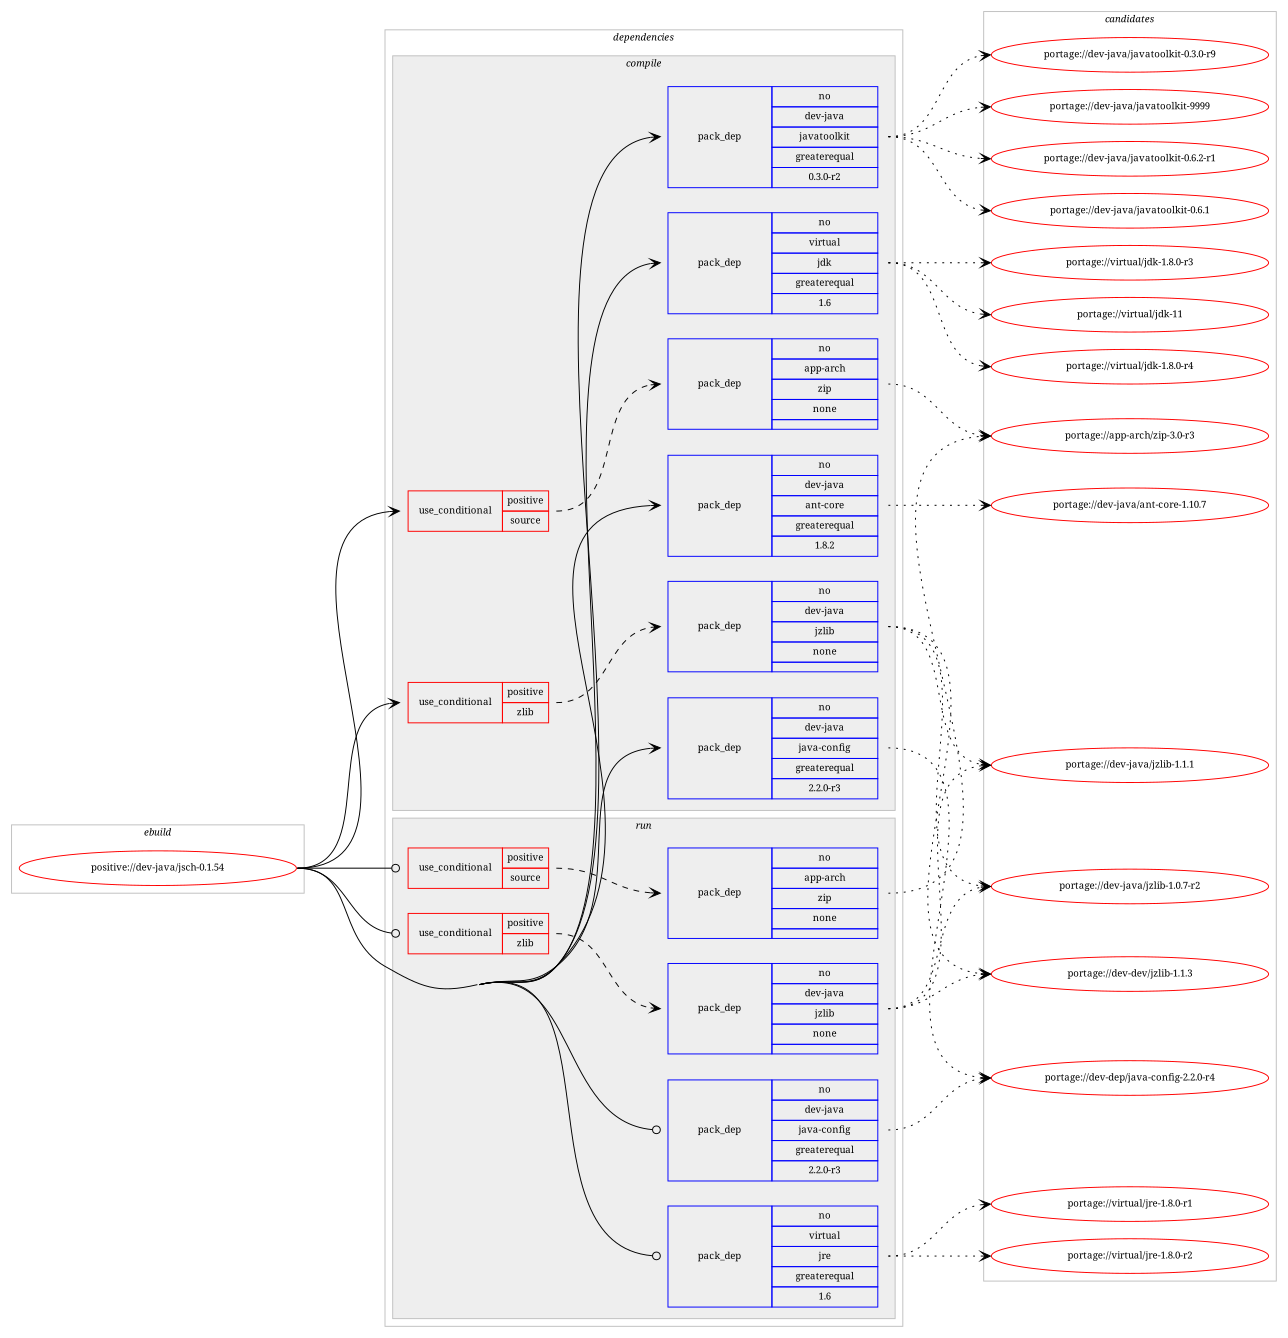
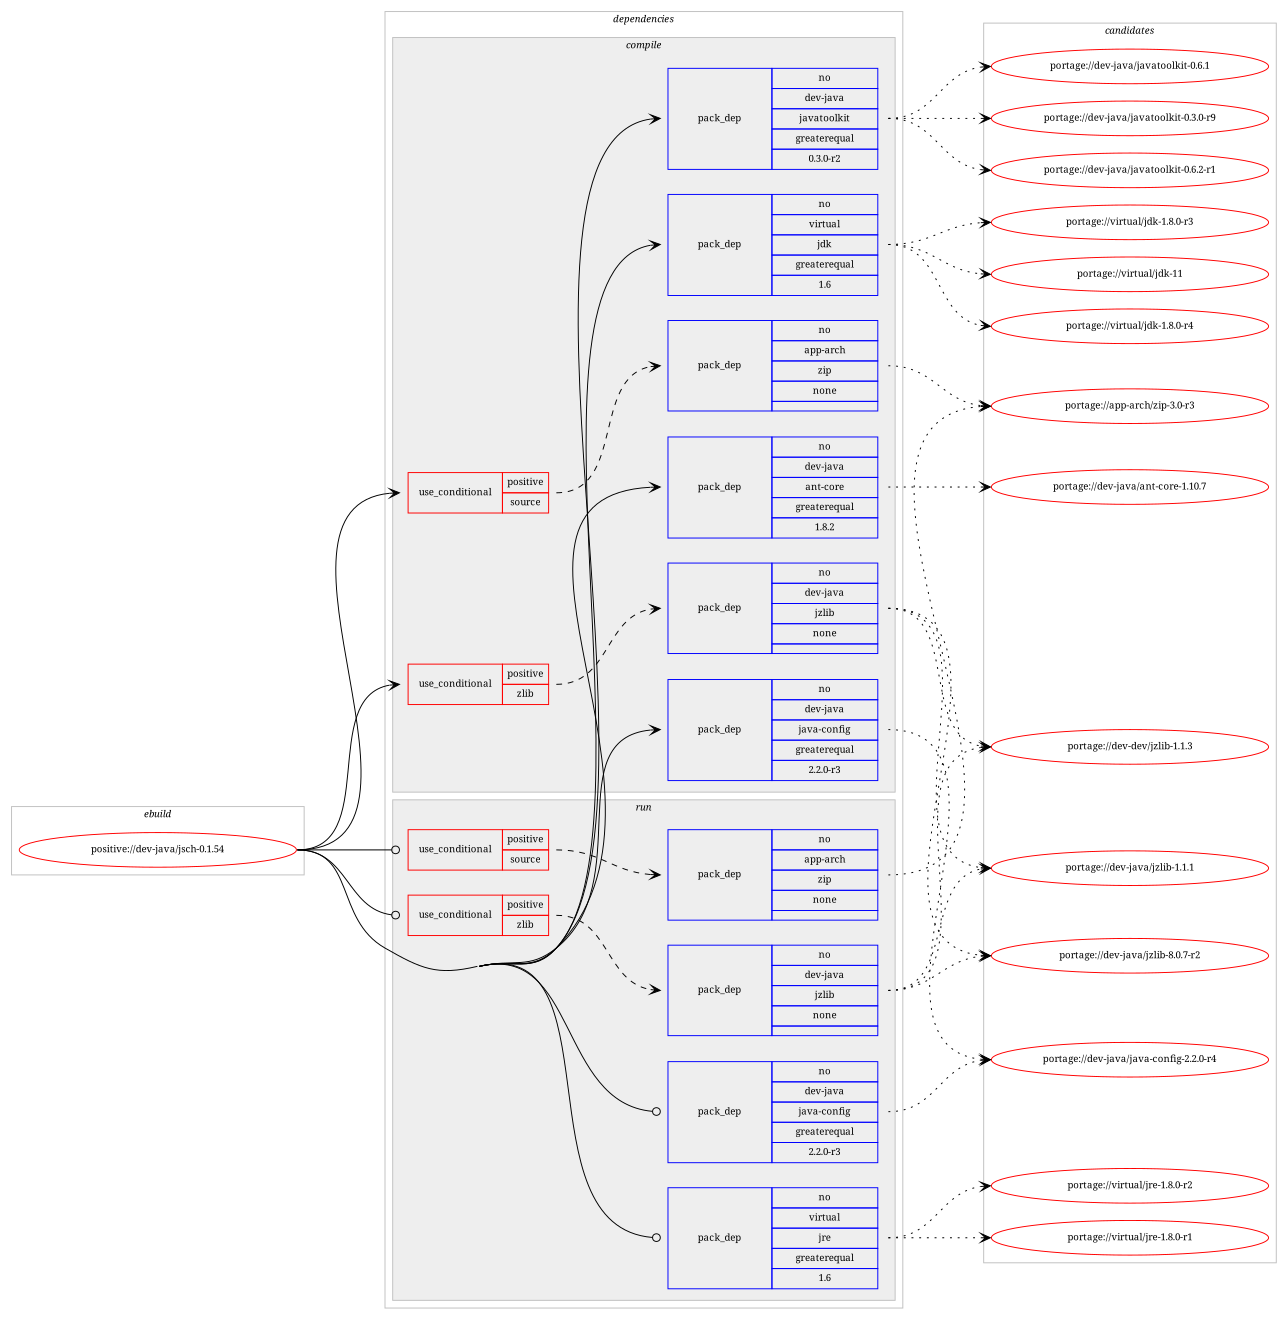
  digraph {
    compound=true
    concentrate=true
    fontname="Noto Serif"
    fontsize=10
    newrank=true
    rankdir=LR
    ranksep=1.5
    node [color=red fontname="Noto Serif" fontsize=10]
    edge [arrowhead=vee fontname="Noto Serif" headport=w style=dotted tailport=e weight=100]
    n1 [label="positive://dev-java/jsch-0.1.54" width=4]
    n2 [color=blue label=<<TABLE BORDER="0" CELLBORDER="1" CELLSPACING="0" CELLPADDING="4" WIDTH="220"><TR><TD ROWSPAN="6" CELLPADDING="30">pack_dep</TD></TR><TR><TD WIDTH="110">no</TD></TR><TR><TD>app-arch</TD></TR><TR><TD>zip</TD></TR><TR><TD>none</TD></TR><TR><TD></TD></TR></TABLE>> shape=none]
    n3 [label=<<TABLE BORDER="0" CELLBORDER="1" CELLSPACING="0" CELLPADDING="4"><TR><TD ROWSPAN="3" CELLPADDING="10">use_conditional</TD></TR><TR><TD>positive</TD></TR><TR><TD>source</TD></TR></TABLE>> shape=none]
    n4 [color=blue label=<<TABLE BORDER="0" CELLBORDER="1" CELLSPACING="0" CELLPADDING="4" WIDTH="220"><TR><TD ROWSPAN="6" CELLPADDING="30">pack_dep</TD></TR><TR><TD WIDTH="110">no</TD></TR><TR><TD>dev-java</TD></TR><TR><TD>jzlib</TD></TR><TR><TD>none</TD></TR><TR><TD></TD></TR></TABLE>> shape=none]
    n5 [label=<<TABLE BORDER="0" CELLBORDER="1" CELLSPACING="0" CELLPADDING="4"><TR><TD ROWSPAN="3" CELLPADDING="10">use_conditional</TD></TR><TR><TD>positive</TD></TR><TR><TD>zlib</TD></TR></TABLE>> shape=none]
    n6 [color=blue label=<<TABLE BORDER="0" CELLBORDER="1" CELLSPACING="0" CELLPADDING="4" WIDTH="220"><TR><TD ROWSPAN="6" CELLPADDING="30">pack_dep</TD></TR><TR><TD WIDTH="110">no</TD></TR><TR><TD>dev-java</TD></TR><TR><TD>ant-core</TD></TR><TR><TD>greaterequal</TD></TR><TR><TD>1.8.2</TD></TR></TABLE>> shape=none]
    n7 [color=blue label=<<TABLE BORDER="0" CELLBORDER="1" CELLSPACING="0" CELLPADDING="4" WIDTH="220"><TR><TD ROWSPAN="6" CELLPADDING="30">pack_dep</TD></TR><TR><TD WIDTH="110">no</TD></TR><TR><TD>dev-java</TD></TR><TR><TD>java-config</TD></TR><TR><TD>greaterequal</TD></TR><TR><TD>2.2.0-r3</TD></TR></TABLE>> shape=none]
    n8 [color=blue label=<<TABLE BORDER="0" CELLBORDER="1" CELLSPACING="0" CELLPADDING="4" WIDTH="220"><TR><TD ROWSPAN="6" CELLPADDING="30">pack_dep</TD></TR><TR><TD WIDTH="110">no</TD></TR><TR><TD>dev-java</TD></TR><TR><TD>javatoolkit</TD></TR><TR><TD>greaterequal</TD></TR><TR><TD>0.3.0-r2</TD></TR></TABLE>> shape=none]
    n9 [color=blue label=<<TABLE BORDER="0" CELLBORDER="1" CELLSPACING="0" CELLPADDING="4" WIDTH="220"><TR><TD ROWSPAN="6" CELLPADDING="30">pack_dep</TD></TR><TR><TD WIDTH="110">no</TD></TR><TR><TD>virtual</TD></TR><TR><TD>jdk</TD></TR><TR><TD>greaterequal</TD></TR><TR><TD>1.6</TD></TR></TABLE>> shape=none]
    n10 [color=blue label=<<TABLE BORDER="0" CELLBORDER="1" CELLSPACING="0" CELLPADDING="4" WIDTH="220"><TR><TD ROWSPAN="6" CELLPADDING="30">pack_dep</TD></TR><TR><TD WIDTH="110">no</TD></TR><TR><TD>app-arch</TD></TR><TR><TD>zip</TD></TR><TR><TD>none</TD></TR><TR><TD></TD></TR></TABLE>> shape=none]
    n11 [label=<<TABLE BORDER="0" CELLBORDER="1" CELLSPACING="0" CELLPADDING="4"><TR><TD ROWSPAN="3" CELLPADDING="10">use_conditional</TD></TR><TR><TD>positive</TD></TR><TR><TD>source</TD></TR></TABLE>> shape=none]
    n12 [color=blue label=<<TABLE BORDER="0" CELLBORDER="1" CELLSPACING="0" CELLPADDING="4" WIDTH="220"><TR><TD ROWSPAN="6" CELLPADDING="30">pack_dep</TD></TR><TR><TD WIDTH="110">no</TD></TR><TR><TD>dev-java</TD></TR><TR><TD>jzlib</TD></TR><TR><TD>none</TD></TR><TR><TD></TD></TR></TABLE>> shape=none]
    n13 [label=<<TABLE BORDER="0" CELLBORDER="1" CELLSPACING="0" CELLPADDING="4"><TR><TD ROWSPAN="3" CELLPADDING="10">use_conditional</TD></TR><TR><TD>positive</TD></TR><TR><TD>zlib</TD></TR></TABLE>> shape=none]
    n14 [color=blue label=<<TABLE BORDER="0" CELLBORDER="1" CELLSPACING="0" CELLPADDING="4" WIDTH="220"><TR><TD ROWSPAN="6" CELLPADDING="30">pack_dep</TD></TR><TR><TD WIDTH="110">no</TD></TR><TR><TD>dev-java</TD></TR><TR><TD>java-config</TD></TR><TR><TD>greaterequal</TD></TR><TR><TD>2.2.0-r3</TD></TR></TABLE>> shape=none]
    n15 [color=blue label=<<TABLE BORDER="0" CELLBORDER="1" CELLSPACING="0" CELLPADDING="4" WIDTH="220"><TR><TD ROWSPAN="6" CELLPADDING="30">pack_dep</TD></TR><TR><TD WIDTH="110">no</TD></TR><TR><TD>virtual</TD></TR><TR><TD>jre</TD></TR><TR><TD>greaterequal</TD></TR><TR><TD>1.6</TD></TR></TABLE>> shape=none]
    n16 [label="portage://app-arch/zip-3.0-r3" width=4]
    n17 [label="portage://dev-dev/jzlib-1.1.3" width=4]
    n18 [label="portage://dev-java/jzlib-1.1.1" width=4]
-   n19 [label="portage://dev-java/jzlib-1.0.7-r2" width=4]
+   n19 [label="portage://dev-java/jzlib-8.0.7-r2" width=4]
    n20 [label="portage://dev-java/ant-core-1.10.7" width=4]
-   n21 [label="portage://dev-dep/java-config-2.2.0-r4" width=4]
-   n22 [label="portage://dev-java/javatoolkit-9999" width=4]
+   n21 [label="portage://dev-java/java-config-2.2.0-r4" width=4]
    n23 [label="portage://dev-java/javatoolkit-0.6.2-r1" width=4]
    n24 [label="portage://dev-java/javatoolkit-0.6.1" width=4]
    n25 [label="portage://dev-java/javatoolkit-0.3.0-r9" width=4]
    n26 [label="portage://virtual/jdk-11" width=4]
    n27 [label="portage://virtual/jdk-1.8.0-r4" width=4]
    n28 [label="portage://virtual/jdk-1.8.0-r3" width=4]
    n29 [label="portage://virtual/jre-1.8.0-r2" width=4]
    n30 [label="portage://virtual/jre-1.8.0-r1" width=4]
    subgraph cluster_1 {
      color=gray
      label=<<i>ebuild</i>>
      n1
    }
    subgraph cluster_2 {
      color=gray
      label=<<i>dependencies</i>>
      subgraph cluster_3 {
        color=gray
        fillcolor="#eeeeee"
        label=<<i>compile</i>>
        style=filled
        subgraph sub_4 {
          color=gray
          fillcolor="#eeeeee"
          label=<<i>compile</i>>
          style=filled
          n3
          subgraph sub_5 {
            color=gray
            fillcolor="#eeeeee"
            label=<<i>compile</i>>
            style=filled
            n2
          }
        }
        subgraph sub_6 {
          color=gray
          fillcolor="#eeeeee"
          label=<<i>compile</i>>
          style=filled
          n5
          subgraph sub_7 {
            color=gray
            fillcolor="#eeeeee"
            label=<<i>compile</i>>
            style=filled
            n4
          }
        }
        subgraph sub_8 {
          color=gray
          fillcolor="#eeeeee"
          label=<<i>compile</i>>
          style=filled
          n6
        }
        subgraph sub_9 {
          color=gray
          fillcolor="#eeeeee"
          label=<<i>compile</i>>
          style=filled
          n7
        }
        subgraph sub_10 {
          color=gray
          fillcolor="#eeeeee"
          label=<<i>compile</i>>
          style=filled
          n8
        }
        subgraph sub_11 {
          color=gray
          fillcolor="#eeeeee"
          label=<<i>compile</i>>
          style=filled
          n9
        }
      }
      subgraph cluster_12 {
        color=gray
        fillcolor="#eeeeee"
        label=<<i>compile and run</i>>
        style=filled
      }
      subgraph cluster_13 {
        color=gray
        fillcolor="#eeeeee"
        label=<<i>run</i>>
        style=filled
        subgraph sub_14 {
          color=gray
          fillcolor="#eeeeee"
          label=<<i>run</i>>
          style=filled
          n11
          subgraph sub_15 {
            color=gray
            fillcolor="#eeeeee"
            label=<<i>run</i>>
            style=filled
            n10
          }
        }
        subgraph sub_16 {
          color=gray
          fillcolor="#eeeeee"
          label=<<i>run</i>>
          style=filled
          n13
          subgraph sub_17 {
            color=gray
            fillcolor="#eeeeee"
            label=<<i>run</i>>
            style=filled
            n12
          }
        }
        subgraph sub_18 {
          color=gray
          fillcolor="#eeeeee"
          label=<<i>run</i>>
          style=filled
          n14
        }
        subgraph sub_19 {
          color=gray
          fillcolor="#eeeeee"
          label=<<i>run</i>>
          style=filled
          n15
        }
      }
    }
    subgraph cluster_20 {
      color=gray
      label=<<i>candidates</i>>
      rank=same
      subgraph sub_21 {
        color=black
        label=<<i>candidates</i>>
        nodesep=1
        rank=same
        n16
      }
      subgraph sub_22 {
        color=black
        label=<<i>candidates</i>>
        nodesep=1
        rank=same
        n17
        n18
        n19
      }
      subgraph sub_23 {
        color=black
        label=<<i>candidates</i>>
        nodesep=1
        rank=same
        n20
      }
      subgraph sub_24 {
        color=black
        label=<<i>candidates</i>>
        nodesep=1
        rank=same
        n21
      }
      subgraph sub_25 {
        color=black
        label=<<i>candidates</i>>
        nodesep=1
        rank=same
-       n22
        n23
        n24
        n25
      }
      subgraph sub_26 {
        color=black
        label=<<i>candidates</i>>
        nodesep=1
        rank=same
        n26
        n27
        n28
      }
      subgraph sub_27 {
        color=black
        label=<<i>candidates</i>>
        nodesep=1
        rank=same
        n16
      }
      subgraph sub_28 {
        color=black
        label=<<i>candidates</i>>
        nodesep=1
        rank=same
        n17
        n18
        n19
      }
      subgraph sub_29 {
        color=black
        label=<<i>candidates</i>>
        nodesep=1
        rank=same
        n21
      }
      subgraph sub_30 {
        color=black
        label=<<i>candidates</i>>
        nodesep=1
        rank=same
        n29
        n30
      }
    }
    n1 -> n3 [style=solid weight=20]
    n1 -> n5 [style=solid weight=20]
    n1 -> n6 [style=solid weight=20]
    n1 -> n7 [style=solid weight=20]
    n1 -> n8 [style=solid weight=20]
    n1 -> n9 [style=solid weight=20]
    n1 -> n11 [arrowhead=odot style=solid weight=20]
    n1 -> n13 [arrowhead=odot style=solid weight=20]
    n1 -> n14 [arrowhead=odot style=solid weight=20]
    n1 -> n15 [arrowhead=odot style=solid weight=20]
    n2 -> n16
    n3 -> n2 [style=dashed weight=20]
    n4 -> n17
    n4 -> n18
    n4 -> n19
    n5 -> n4 [style=dashed weight=20]
    n6 -> n20
    n7 -> n21
-   n8 -> n22
    n8 -> n23
    n8 -> n24
    n8 -> n25
    n9 -> n26
    n9 -> n27
    n9 -> n28
    n10 -> n16
    n11 -> n10 [style=dashed weight=20]
    n12 -> n17
    n12 -> n18
    n12 -> n19
    n13 -> n12 [style=dashed weight=20]
    n14 -> n21
    n15 -> n29
    n15 -> n30
  }
